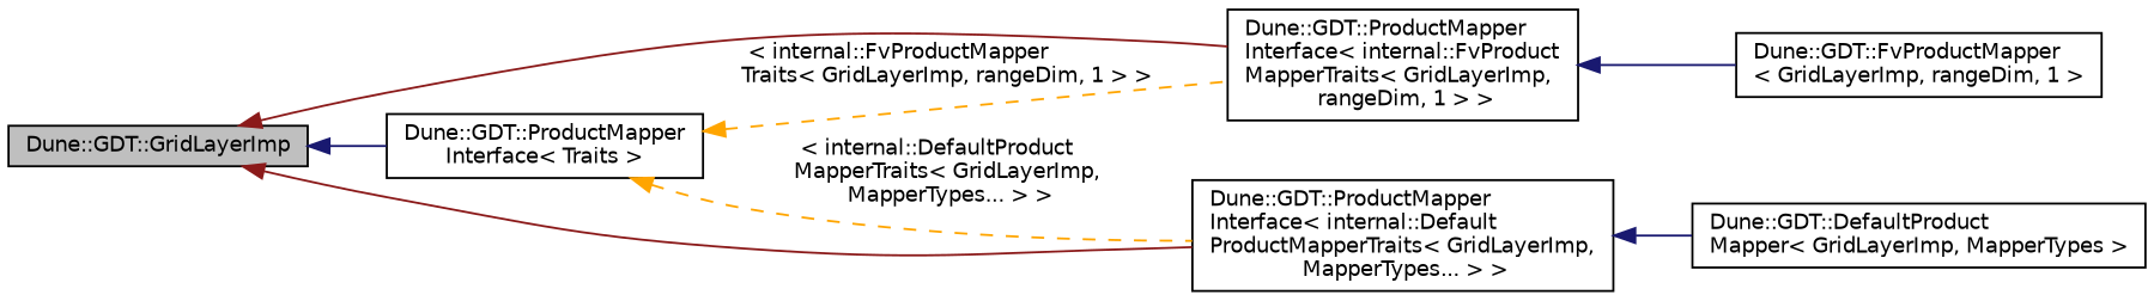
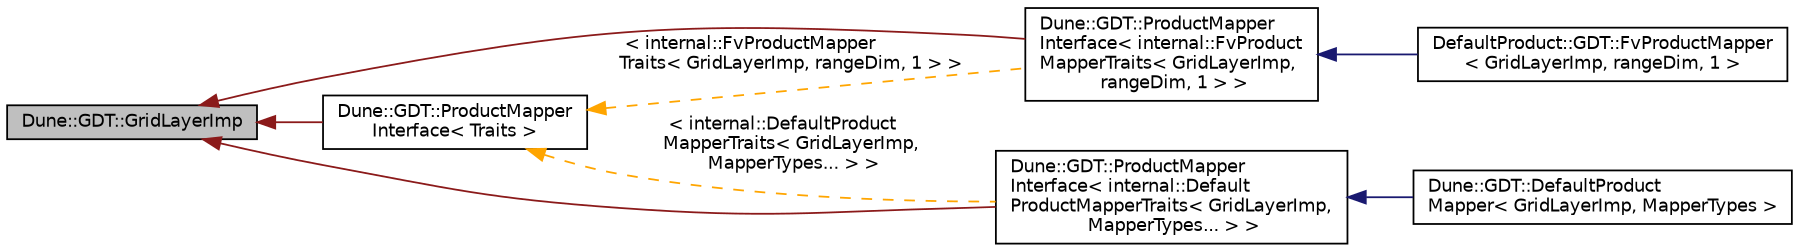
  digraph {
    rankdir=LR
    node [color=black fillcolor=white fontname=Helvetica fontsize=10 shape=record style=filled]
    edge [color=firebrick4 dir=back fontname=Helvetica fontsize=10 labelfontname=Helvetica labelfontsize=10 style=solid]
    n1 [fillcolor=grey75 fontcolor=black height=0.2 label="Dune::GDT::GridLayerImp" width=0.4]
    n2 [height=0.2 label="Dune::GDT::ProductMapper\lInterface\< Traits \>" width=0.4]
    n3 [height=0.2 label="Dune::GDT::ProductMapper\lInterface\< internal::FvProduct\lMapperTraits\< GridLayerImp,\l rangeDim, 1 \> \>" width=0.4]
    n4 [height=0.2 label="Dune::GDT::ProductMapper\lInterface\< internal::Default\lProductMapperTraits\< GridLayerImp,\l MapperTypes... \> \>" width=0.4]
-   n5 [height=0.2 label="Dune::GDT::FvProductMapper\l\< GridLayerImp, rangeDim, 1 \>" width=0.4]
+   n5 [height=0.2 label="DefaultProduct::GDT::FvProductMapper\l\< GridLayerImp, rangeDim, 1 \>" width=0.4]
    n6 [height=0.2 label="Dune::GDT::DefaultProduct\lMapper\< GridLayerImp, MapperTypes \>" width=0.4]
-   n1 -> n2 [color=midnightblue]
+   n1 -> n2
    n1 -> n3
    n1 -> n4
    n2 -> n3 [color=orange label=" \< internal::FvProductMapper\lTraits\< GridLayerImp, rangeDim, 1 \> \>" style=dashed]
    n2 -> n4 [color=orange label=" \< internal::DefaultProduct\lMapperTraits\< GridLayerImp,\l MapperTypes... \> \>" style=dashed]
    n3 -> n5 [color=midnightblue]
    n4 -> n6 [color=midnightblue]
  }
